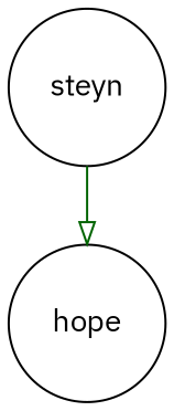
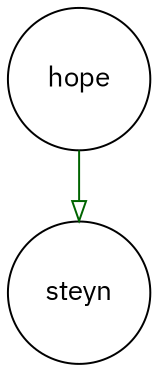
  digraph {
    fontname="IBM Plex Sans"
    node [fillcolor=white fixedsize=true shape=circle style=filled fontname="IBM Plex Sans"]
    steyn [height=1 width=1]
    hope [height=1 width=1]
-   steyn -> hope [arrowhead=onormal color=darkgreen penwidth=1 fontname="IBM Plex Sans"]
+   hope -> steyn [arrowhead=onormal color=darkgreen penwidth=1 fontname="IBM Plex Sans"]
  }
